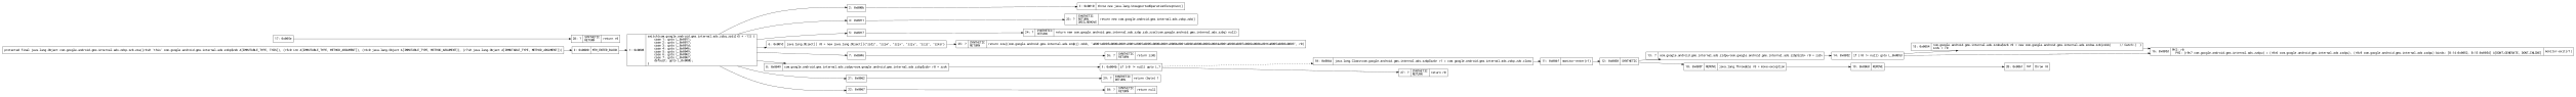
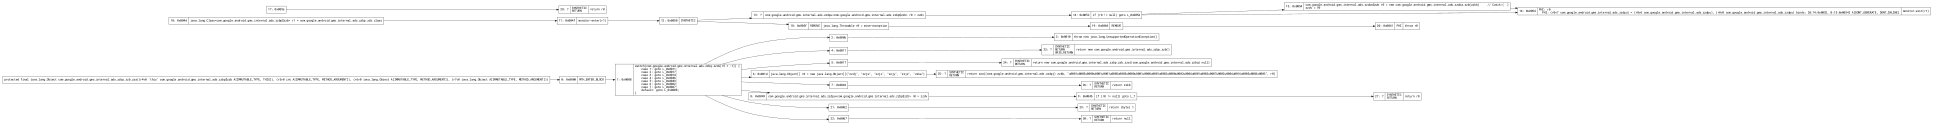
  digraph {
    fontname="Roboto Mono"
    rankdir=LR
    node [fontname="Roboto Mono" shape=record]
    edge [fontname="Roboto Mono"]
    n1 [label="{0\:\ 0x0000|MTH_ENTER_BLOCK\l}"]
    n2 [label="{1\:\ 0x0008|switch(com.google.android.gms.internal.ads.zzbq.zzdi[r5 + \-1]) \{\l    case 1: goto L_0x0011;\l    case 2: goto L_0x0017;\l    case 3: goto L_0x001d;\l    case 4: goto L_0x0046;\l    case 5: goto L_0x0049;\l    case 6: goto L_0x0062;\l    case 7: goto L_0x0067;\l    default: goto L_0x000b;\l\}\l}"]
    n3 [label="{2\:\ 0x000b}"]
    n4 [label="{4\:\ 0x0011}"]
    n5 [label="{5\:\ 0x0017}"]
    n6 [label="{6\:\ 0x001d|java.lang.Object[] r0 = new java.lang.Object[]\{\"zzdj\", \"zzjw\", \"zzjx\", \"zzjy\", \"zzjz\", \"zzka\"\}\l}"]
    n7 [label="{7\:\ 0x0046}"]
    n8 [label="{8\:\ 0x0049|com.google.android.gms.internal.ads.zzdpu\<com.google.android.gms.internal.ads.zzbp$zzb\> r0 = zzdv\l}"]
    n9 [label="{21\:\ 0x0062}"]
    n10 [label="{22\:\ 0x0067}"]
    n11 [label="{3\:\ 0x0010|throw new java.lang.UnsupportedOperationException()\l}"]
-   n12 [label="{23\:\ ?|SYNTHETIC\lRETURN\lORIG_REMOVE\l|return new com.google.android.gms.internal.ads.zzbp.zzb()\l}"]
+   n12 [label="{23\:\ ?|SYNTHETIC\lRETURN\lORIG_RETURN\l|return new com.google.android.gms.internal.ads.zzbp.zzb()\l}"]
    n13 [label="{24\:\ ?|SYNTHETIC\lRETURN\l|return new com.google.android.gms.internal.ads.zzbp.zzb.zza((com.google.android.gms.internal.ads.zzbq) null)\l}"]
    n14 [label="{25\:\ ?|SYNTHETIC\lRETURN\l|return zza((com.google.android.gms.internal.ads.zzdpj) zzkb, \"u0001u0005u0000u0001u0001u0005u0005u0000u0001u0000u0001u0002u0000u0002u0004u0001u0003u0007u0002u0004u0016u0005u0003u0003\", r0)\l}"]
    n15 [label="{26\:\ ?|SYNTHETIC\lRETURN\l|return zzkb\l}"]
    n16 [label="{9\:\ 0x004b|if (r0 != null) goto L_?\l}"]
    n17 [label="{29\:\ ?|SYNTHETIC\lRETURN\l|return (byte) 1\l}"]
    n18 [label="{30\:\ ?|SYNTHETIC\lRETURN\l|return null\l}"]
    n19 [label="{10\:\ 0x004d|java.lang.Class\<com.google.android.gms.internal.ads.zzbp$zzb\> r1 = com.google.android.gms.internal.ads.zzbp.zzb.class\l}"]
    n20 [label="{27\:\ ?|SYNTHETIC\lRETURN\l|return r0\l}"]
    n21 [label="{11\:\ 0x004f|monitor\-enter(r1)\l}"]
    n22 [label="{12\:\ 0x0050|SYNTHETIC\l}"]
    n23 [label="{13\:\ ?|com.google.android.gms.internal.ads.zzdpu\<com.google.android.gms.internal.ads.zzbp$zzb\> r0 = zzdv\l}"]
    n24 [label="{18\:\ 0x005f|REMOVE\l|java.lang.Throwable r0 = move\-exception\l}"]
    n25 [label="{14\:\ 0x0052|if (r0 != null) goto L_0x005d\l}"]
    n26 [label="{19\:\ 0x0060|REMOVE\l}"]
    n27 [label="{15\:\ 0x0054|com.google.android.gms.internal.ads.zzdoa$zzb r0 = new com.google.android.gms.internal.ads.zzdoa.zzb(zzkb)     \/\/ Catch:\{  \}\lzzdv = r0\l}"]
    n28 [label="{16\:\ 0x005d|PHI: r0 \l  PHI: (r0v7 com.google.android.gms.internal.ads.zzdpu) = (r0v6 com.google.android.gms.internal.ads.zzdpu), (r0v8 com.google.android.gms.internal.ads.zzdpu) binds: [B:14:0x0052, B:15:0x0054] A[DONT_GENERATE, DONT_INLINE]\l|monitor\-exit(r1)\l}"]
    n29 [label="{17\:\ 0x005e}"]
    n30 [label="{28\:\ ?|SYNTHETIC\lRETURN\l|return r0\l}"]
    n31 [label="{20\:\ 0x0061|PHI\l|throw r0\l}"]
    n32 [label="{protected final java.lang.Object com.google.android.gms.internal.ads.zzbp.zzb.zza((r4v0 'this' com.google.android.gms.internal.ads.zzbp$zzb A[IMMUTABLE_TYPE, THIS]), (r5v0 int A[IMMUTABLE_TYPE, METHOD_ARGUMENT]), (r6v0 java.lang.Object A[IMMUTABLE_TYPE, METHOD_ARGUMENT]), (r7v0 java.lang.Object A[IMMUTABLE_TYPE, METHOD_ARGUMENT])) }"]
    n1 -> n2
    n2 -> n3
    n2 -> n4
    n2 -> n5
    n2 -> n6
    n2 -> n7
    n2 -> n8
    n2 -> n9
    n2 -> n10
    n3 -> n11
    n4 -> n12
    n5 -> n13
    n6 -> n14
    n7 -> n15
    n8 -> n16
    n9 -> n17
    n10 -> n18
-   n16 -> n19 [style=dashed]
    n16 -> n20
    n19 -> n21
    n21 -> n22
    n22 -> n23
    n22 -> n24
    n23 -> n25
    n24 -> n26
    n25 -> n27 [style=solid]
    n25 -> n28
    n26 -> n31
    n27 -> n28
    n29 -> n30
    n32 -> n1
  }
